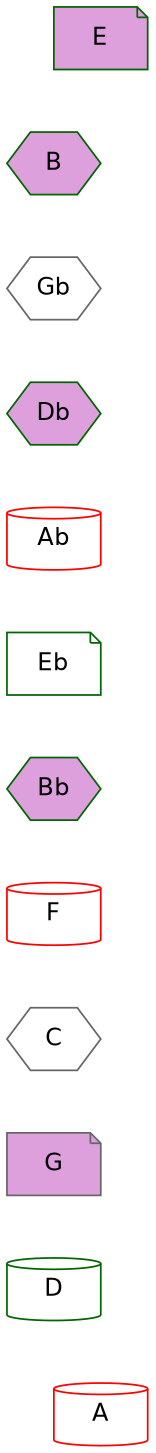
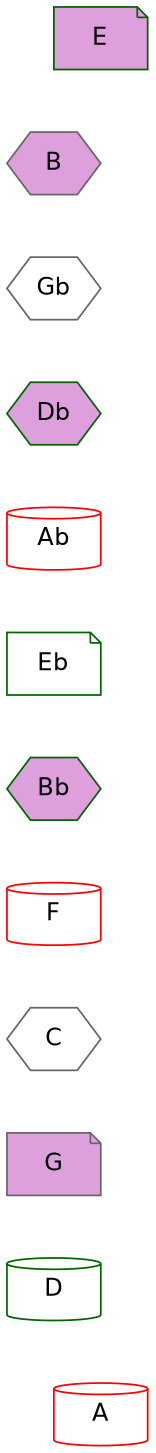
  graph {
    mindist=.1
    node [color=darkgreen fillcolor=white fontname=Helvetica margin=0 shape=hexagon style=filled]
    edge [style=invis]
    E [fillcolor=plum shape=note]
-   B [fillcolor=plum]
+   B [color=gray40 fillcolor=plum]
    Gb [color=gray40]
    Db [fillcolor=plum]
    Ab [color=red shape=cylinder]
    Eb [shape=note]
    Bb [fillcolor=plum]
    F [color=red shape=cylinder]
    C [color=gray40]
    G [color=gray40 fillcolor=plum shape=note]
    D [shape=cylinder]
    A [color=red shape=cylinder]
    subgraph sub_1 {
      E
      B
      Gb
      Db
      Ab
      Eb
      Bb
      F
      C
      G
      D
      A
    }
    E -- B
    B -- Gb
    Gb -- Db
    Db -- Ab
    Ab -- Eb
    Eb -- Bb
    Bb -- F
    F -- C
    C -- G
    G -- D
    D -- A
    A -- E
  }
